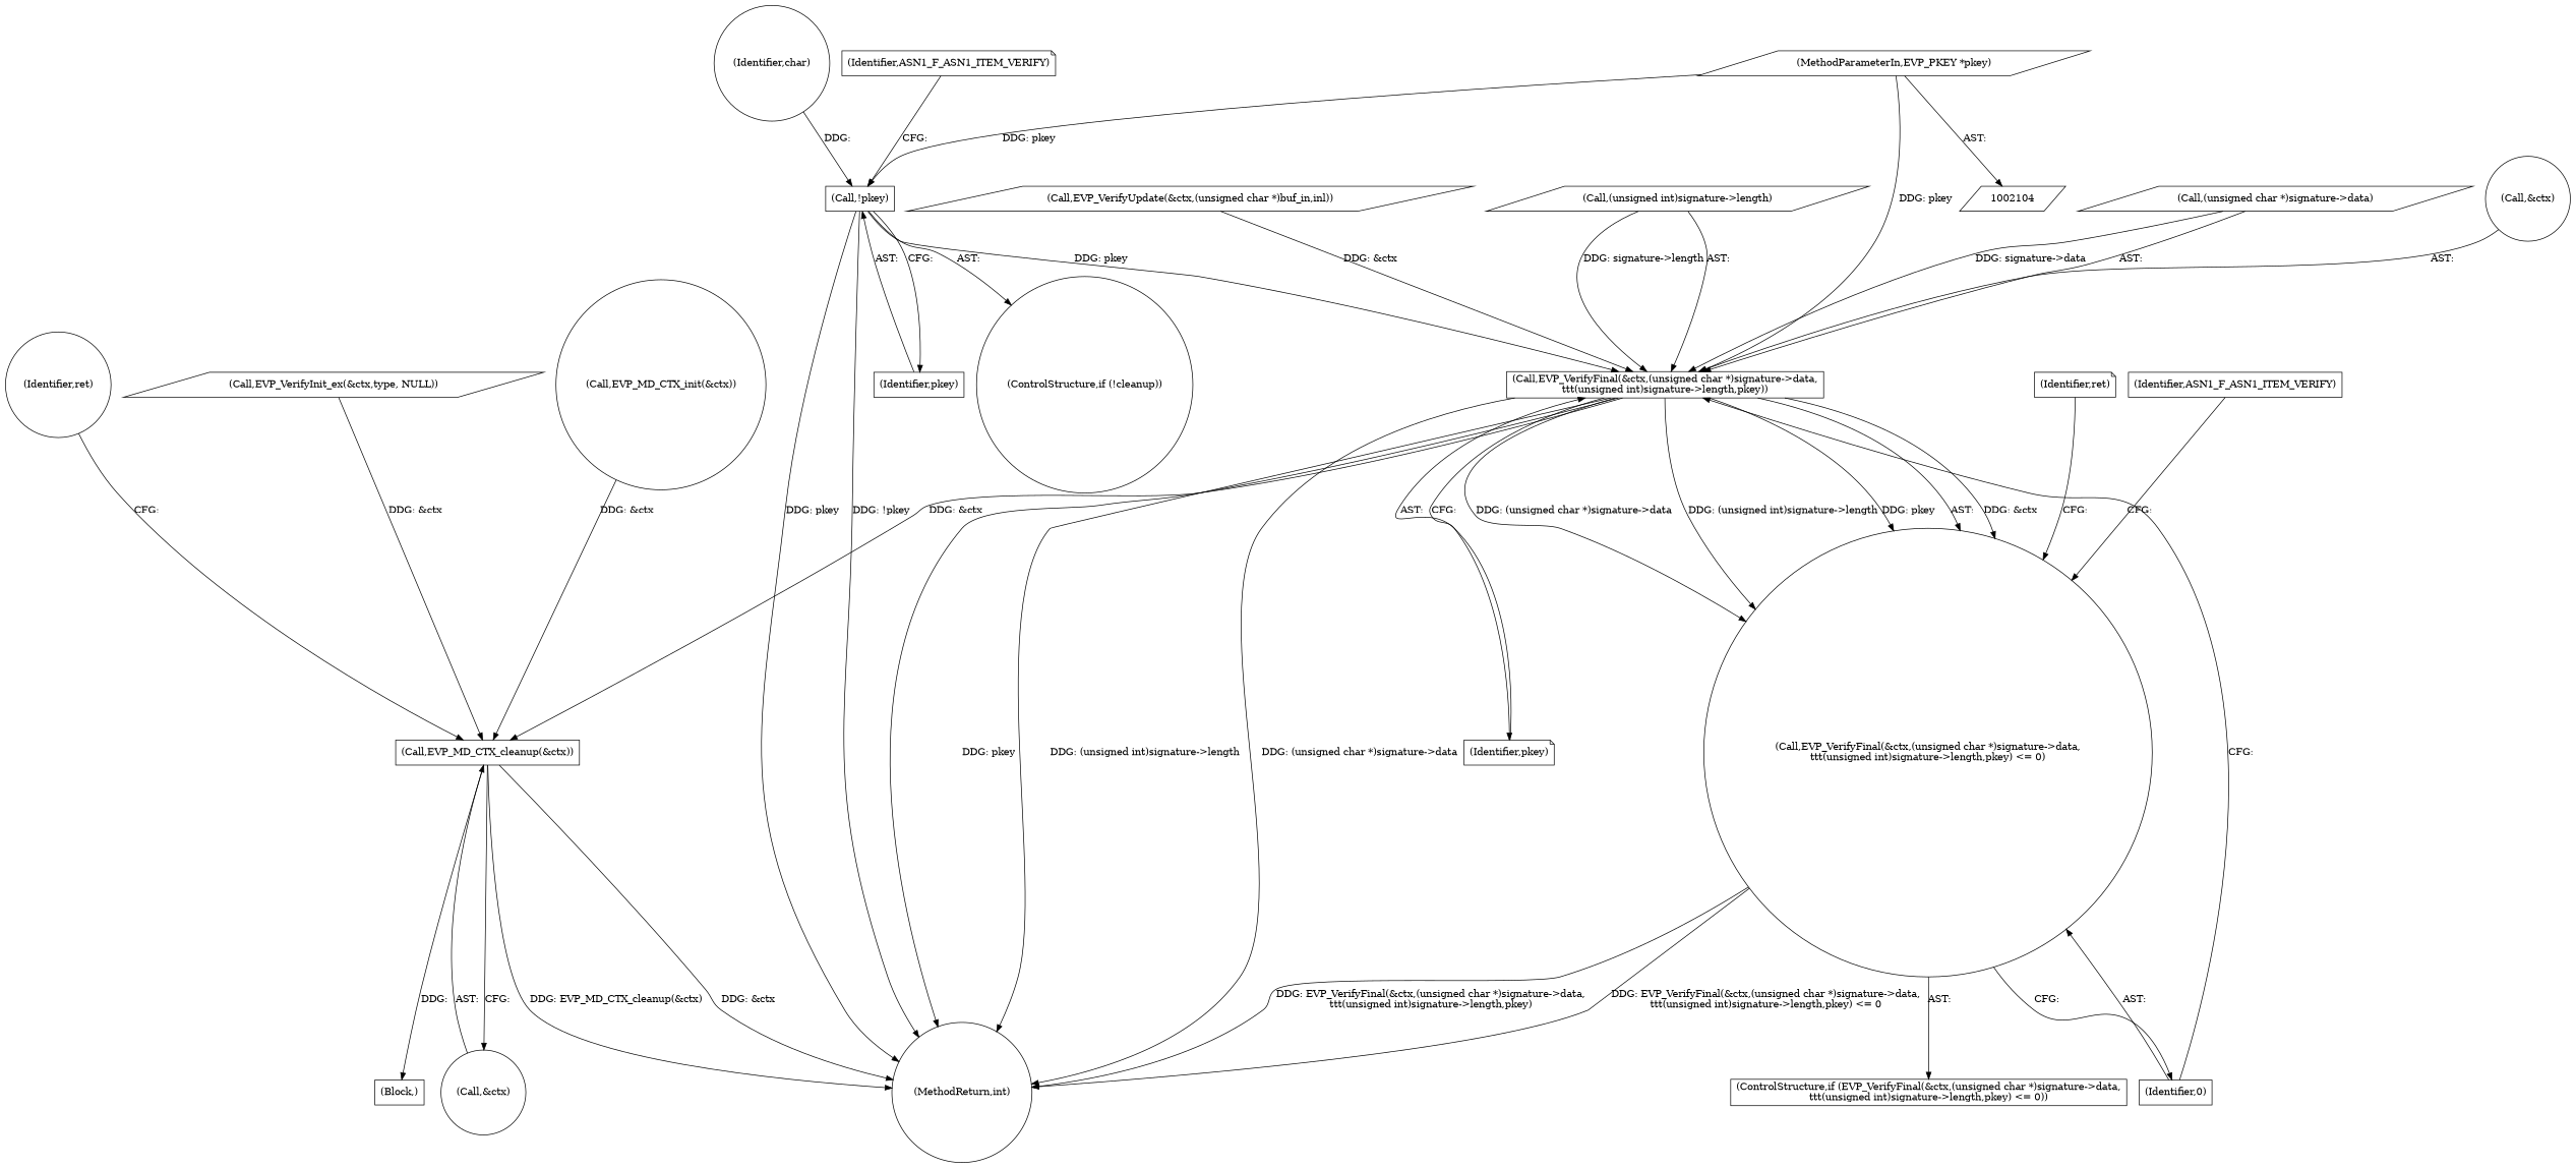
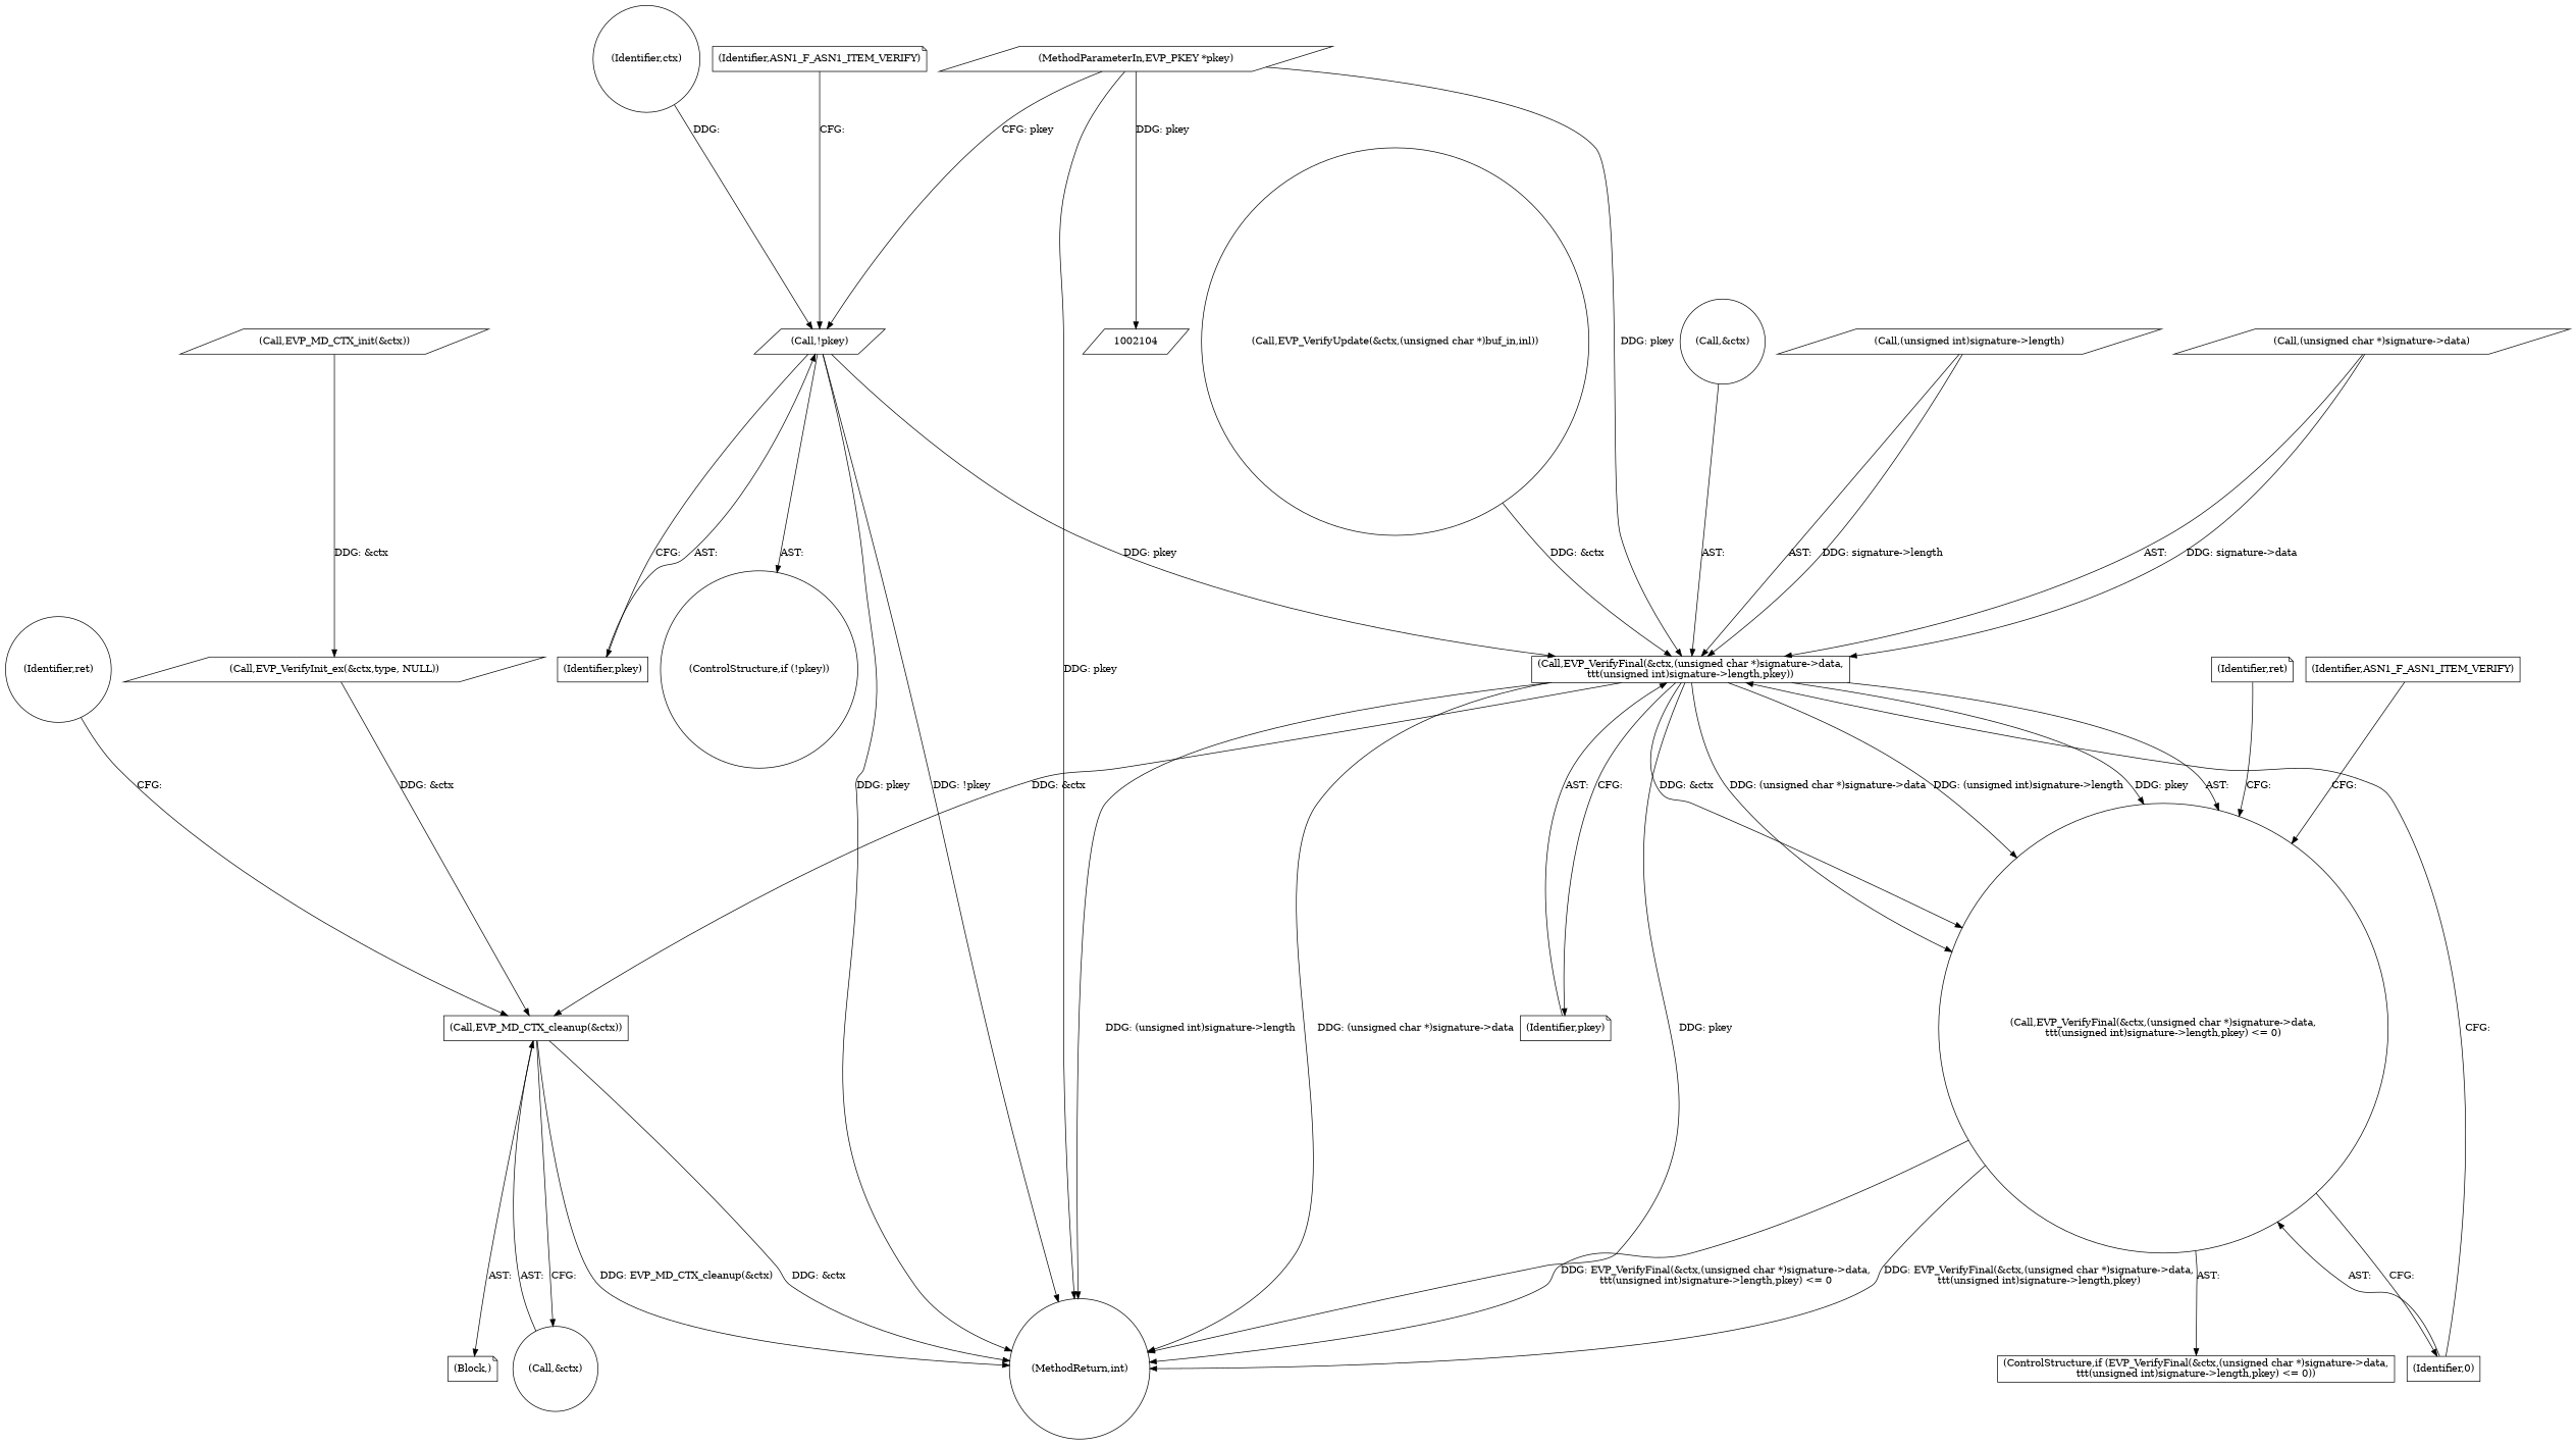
  digraph {
    node [shape=box]
-   n1 [label="(Call,!pkey)"]
+   n1 [label="(Call,!pkey)" shape=parallelogram]
    n2 [label="(Call,EVP_VerifyFinal(&ctx,(unsigned char *)signature->data,\n\t\t\t(unsigned int)signature->length,pkey))"]
    n3 [label="(Identifier,pkey)"]
-   n4 [label="(ControlStructure,if (!cleanup))" shape=circle]
+   n4 [label="(ControlStructure,if (!pkey))" shape=circle]
    n5 [label="(MethodReturn,int)" shape=circle]
    n6 [label="(Call,EVP_VerifyFinal(&ctx,(unsigned char *)signature->data,\n\t\t\t(unsigned int)signature->length,pkey) <= 0)" shape=circle]
    n7 [label="(Call,EVP_MD_CTX_cleanup(&ctx))"]
    n8 [label="(Identifier,pkey)" shape=note]
    n9 [label="(MethodParameterIn,EVP_PKEY *pkey)" shape=parallelogram]
    n10 [label=1002104 shape=parallelogram]
    n11 [label="(Identifier,0)"]
    n12 [label="(ControlStructure,if (EVP_VerifyFinal(&ctx,(unsigned char *)signature->data,\n\t\t\t(unsigned int)signature->length,pkey) <= 0))"]
    n13 [label="(Call,&ctx)" shape=circle]
-   n14 [label="(Block,)"]
-   n15 [label="(Call,EVP_MD_CTX_init(&ctx))" shape=circle]
-   n16 [label="(Call,EVP_VerifyUpdate(&ctx,(unsigned char *)buf_in,inl))" shape=parallelogram]
+   n14 [label="(Block,)" shape=note]
+   n15 [label="(Call,EVP_MD_CTX_init(&ctx))" shape=parallelogram]
+   n16 [label="(Call,EVP_VerifyUpdate(&ctx,(unsigned char *)buf_in,inl))" shape=circle]
    n17 [label="(Call,(unsigned int)signature->length)" shape=parallelogram]
    n18 [label="(Identifier,ASN1_F_ASN1_ITEM_VERIFY)"]
    n19 [label="(Call,EVP_VerifyInit_ex(&ctx,type, NULL))" shape=parallelogram]
    n20 [label="(Call,(unsigned char *)signature->data)" shape=parallelogram]
    n21 [label="(Identifier,ret)" shape=circle]
-   n22 [label="(Identifier,char)" shape=circle]
+   n22 [label="(Identifier,ctx)" shape=circle]
    n23 [label="(Identifier,ASN1_F_ASN1_ITEM_VERIFY)" shape=note]
    n24 [label="(Identifier,ret)" shape=note]
    n25 [label="(Call,&ctx)" shape=circle]
    n1 -> n2 [label="DDG: pkey"]
    n1 -> n3 [label="CFG: "]
    n1 -> n4 [label="AST: "]
    n1 -> n5 [label="DDG: pkey"]
    n1 -> n5 [label="DDG: !pkey"]
    n2 -> n5 [label="DDG: (unsigned int)signature->length"]
    n2 -> n5 [label="DDG: (unsigned char *)signature->data"]
    n2 -> n5 [label="DDG: pkey"]
    n2 -> n6 [label="AST: "]
    n2 -> n6 [label="DDG: &ctx"]
    n2 -> n6 [label="DDG: (unsigned char *)signature->data"]
    n2 -> n6 [label="DDG: (unsigned int)signature->length"]
    n2 -> n6 [label="DDG: pkey"]
    n2 -> n7 [label="DDG: &ctx"]
    n2 -> n8 [label="CFG: "]
    n3 -> n1 [label="AST: "]
    n6 -> n5 [label="DDG: EVP_VerifyFinal(&ctx,(unsigned char *)signature->data,\n\t\t\t(unsigned int)signature->length,pkey) <= 0"]
    n6 -> n5 [label="DDG: EVP_VerifyFinal(&ctx,(unsigned char *)signature->data,\n\t\t\t(unsigned int)signature->length,pkey)"]
    n6 -> n11 [label="CFG: "]
    n6 -> n12 [label="AST: "]
    n7 -> n5 [label="DDG: &ctx"]
    n7 -> n5 [label="DDG: EVP_MD_CTX_cleanup(&ctx)"]
    n7 -> n13 [label="CFG: "]
-   n7 -> n14 [label="DDG: "]
+   n7 -> n14 [label="AST: "]
    n8 -> n2 [label="AST: "]
-   n9 -> n1 [label="DDG: pkey"]
+   n9 -> n1 [label="CFG: pkey"]
    n9 -> n2 [label="DDG: pkey"]
-   n9 -> n10 [label="AST: "]
+   n9 -> n5 [label="DDG: pkey"]
+   n9 -> n10 [label="DDG: pkey"]
    n11 -> n2 [label="CFG: "]
    n11 -> n6 [label="AST: "]
    n13 -> n7 [label="AST: "]
-   n15 -> n7 [label="DDG: &ctx"]
+   n15 -> n19 [label="DDG: &ctx"]
    n16 -> n2 [label="DDG: &ctx"]
    n17 -> n2 [label="AST: "]
    n17 -> n2 [label="DDG: signature->length"]
    n18 -> n6 [label="CFG: "]
    n19 -> n7 [label="DDG: &ctx"]
    n20 -> n2 [label="AST: "]
    n20 -> n2 [label="DDG: signature->data"]
    n21 -> n7 [label="CFG: "]
    n22 -> n1 [label="DDG: "]
    n23 -> n1 [label="CFG: "]
    n24 -> n6 [label="CFG: "]
    n25 -> n2 [label="AST: "]
  }
